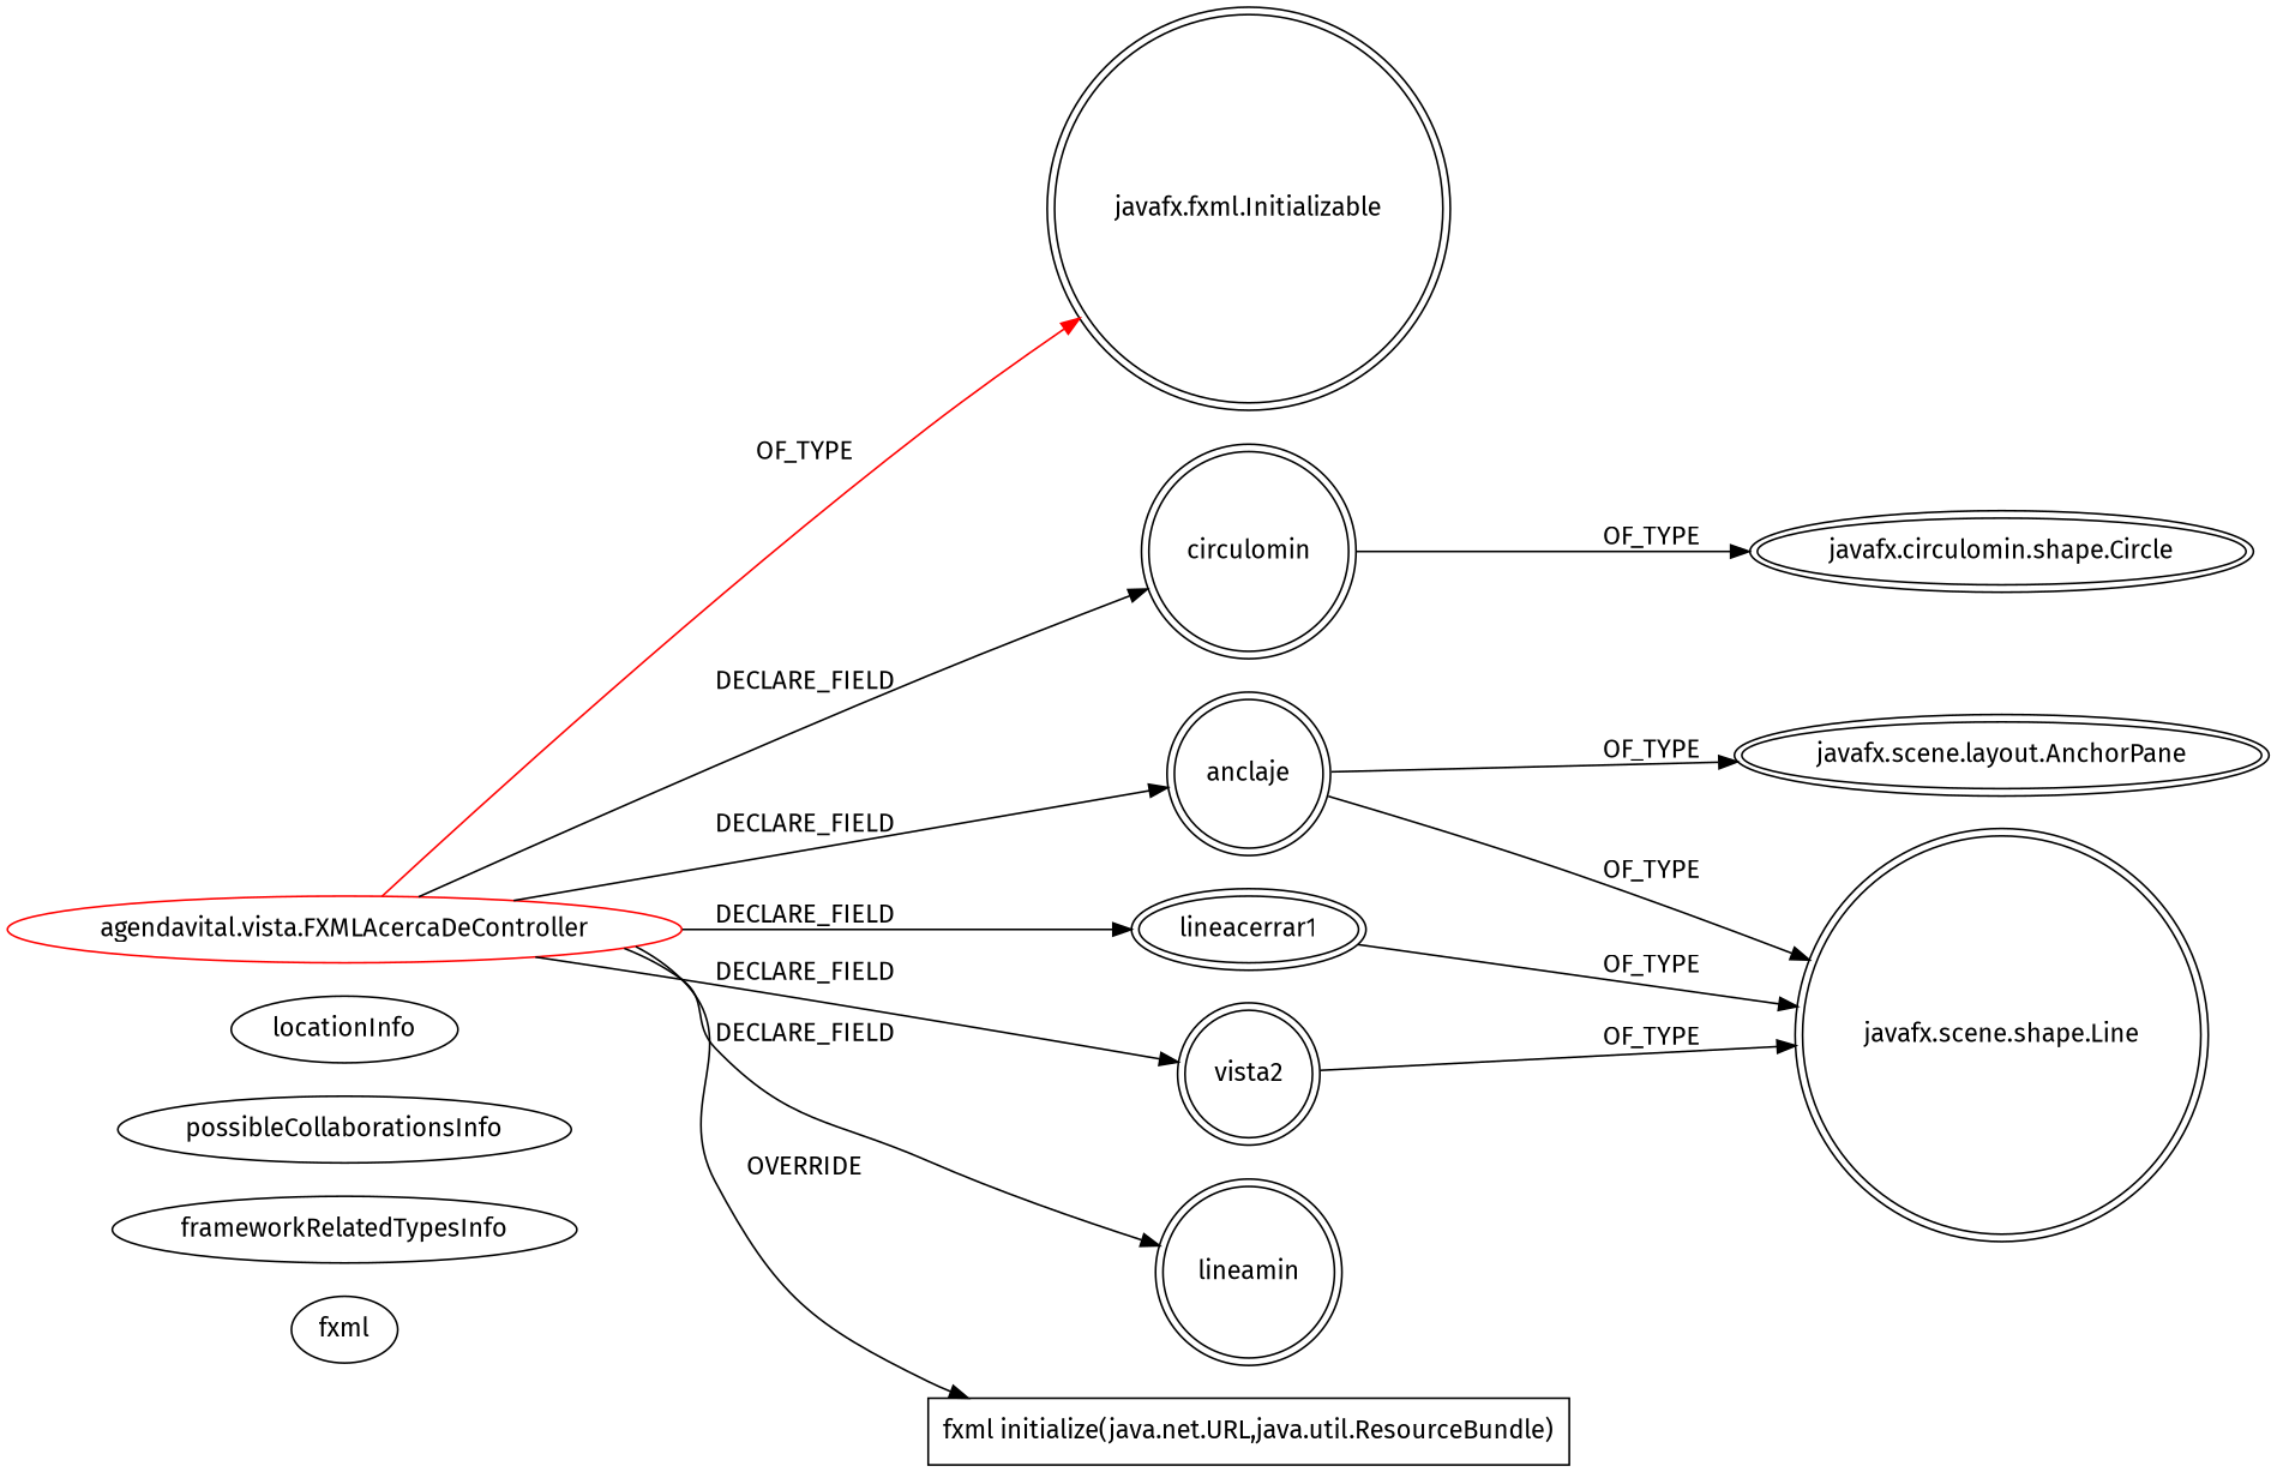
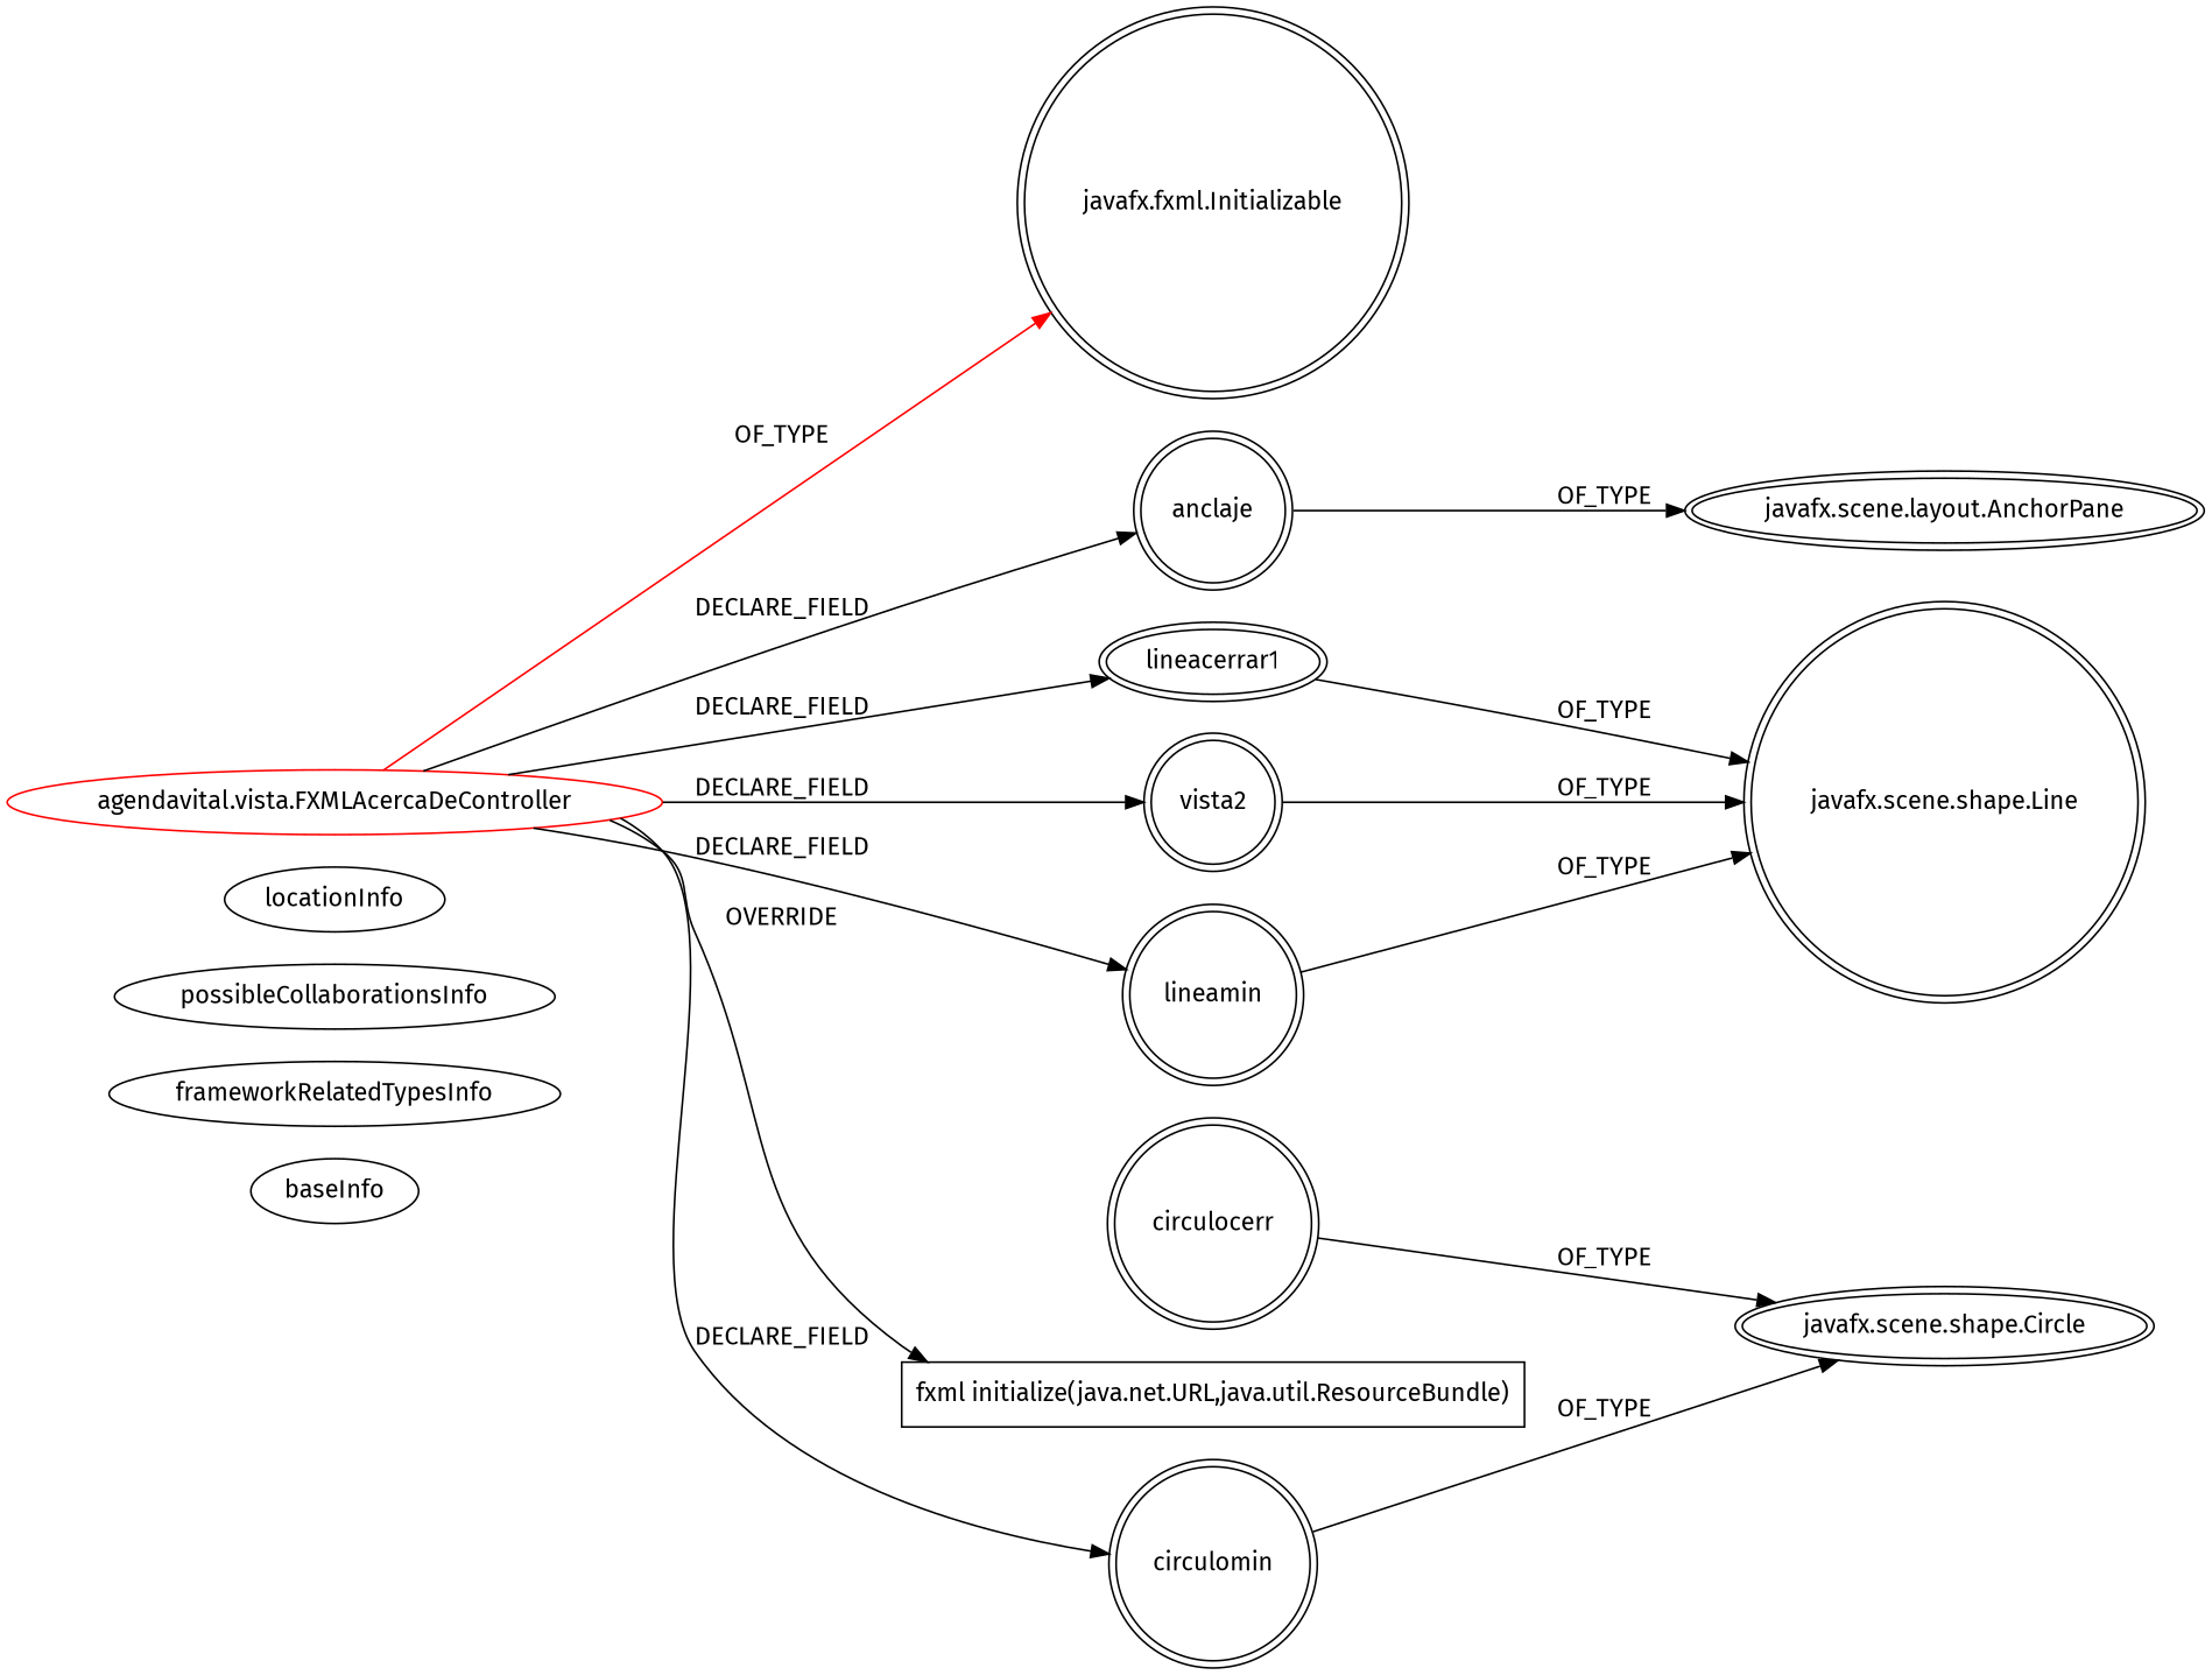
  digraph {
    fontname="Fira Sans"
    rankdir=LR
    node [fontname="Fira Sans" isFrameworkType=true vertexType=FIELD_DECLARATION peripheries=2]
    edge [fontname="Fira Sans"]
-   baseInfo [category=extension_graph graphId=3383 isAnonymous=false possibleRelation=false label=fxml isFrameworkType="" vertexType="" peripheries=""]
+   baseInfo [category=extension_graph graphId=3383 isAnonymous=false possibleRelation=false isFrameworkType="" vertexType="" peripheries=""]
    frameworkRelatedTypesInfo [0="javafx.fxml.Initializable" isFrameworkType="" vertexType="" peripheries=""]
    possibleCollaborationsInfo [isFrameworkType="" vertexType="" peripheries=""]
    locationInfo [contextSignature=FXMLAcercaDeController filePath="/josesoler7-agendavital/agendavital-master/src/agendavital/vista/FXMLAcercaDeController.java" graphId=3383 projectName="josesoler7-agendavital" isFrameworkType="" vertexType="" peripheries=""]
    n5 [color=red isFrameworkType=false label="agendavital.vista.FXMLAcercaDeController" vertexType=ROOT_CLIENT_CLASS_DECLARATION peripheries=""]
    n6 [label="javafx.fxml.Initializable" shape=circle vertexType=FRAMEWORK_INTERFACE_TYPE]
    n7 [label=anclaje shape=circle]
    n8 [label=circulomin shape=circle]
    n9 [label=lineacerrar1 shape=ellipse]
    n10 [label=vista2 shape=circle]
    n11 [label=lineamin shape=circle]
    n12 [isFrameworkType=false label="fxml initialize(java.net.URL,java.util.ResourceBundle)" shape=box vertexType=OVERRIDING_METHOD_DECLARATION peripheries=""]
    n13 [label="javafx.scene.layout.AnchorPane" vertexType=FRAMEWORK_CLASS_TYPE]
-   n15 [label="javafx.circulomin.shape.Circle" vertexType=FRAMEWORK_CLASS_TYPE]
+   n14 [label=circulocerr shape=circle]
+   n15 [label="javafx.scene.shape.Circle" vertexType=FRAMEWORK_CLASS_TYPE]
    n16 [label="javafx.scene.shape.Line" shape=circle vertexType=FRAMEWORK_CLASS_TYPE]
    n5 -> n6 [color=red label=OF_TYPE]
    n5 -> n7 [label=DECLARE_FIELD]
    n5 -> n8 [label=DECLARE_FIELD]
    n5 -> n9 [label=DECLARE_FIELD]
    n5 -> n10 [label=DECLARE_FIELD]
    n5 -> n11 [label=DECLARE_FIELD]
    n5 -> n12 [label=OVERRIDE]
    n7 -> n13 [label=OF_TYPE]
    n8 -> n15 [label=OF_TYPE]
    n9 -> n16 [label=OF_TYPE]
    n10 -> n16 [label=OF_TYPE]
-   n7 -> n16 [label=OF_TYPE]
+   n11 -> n16 [label=OF_TYPE]
+   n14 -> n15 [label=OF_TYPE]
  }
